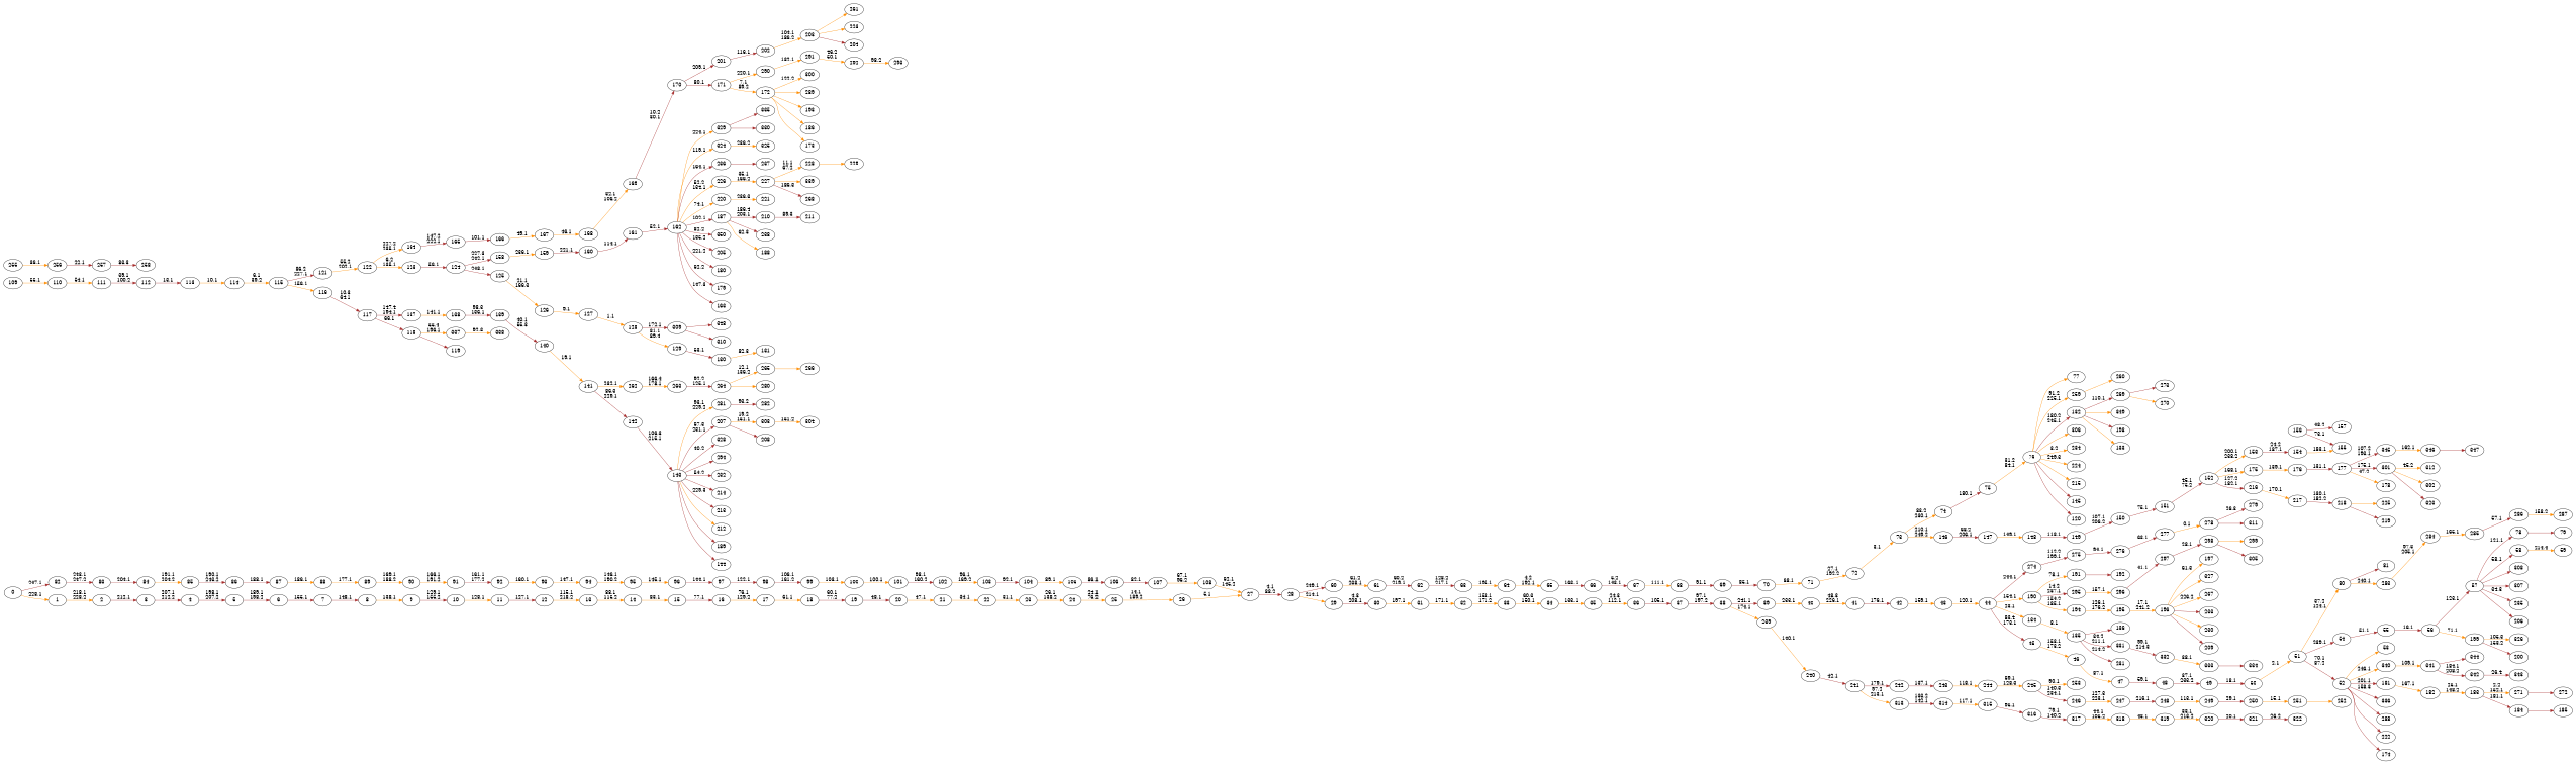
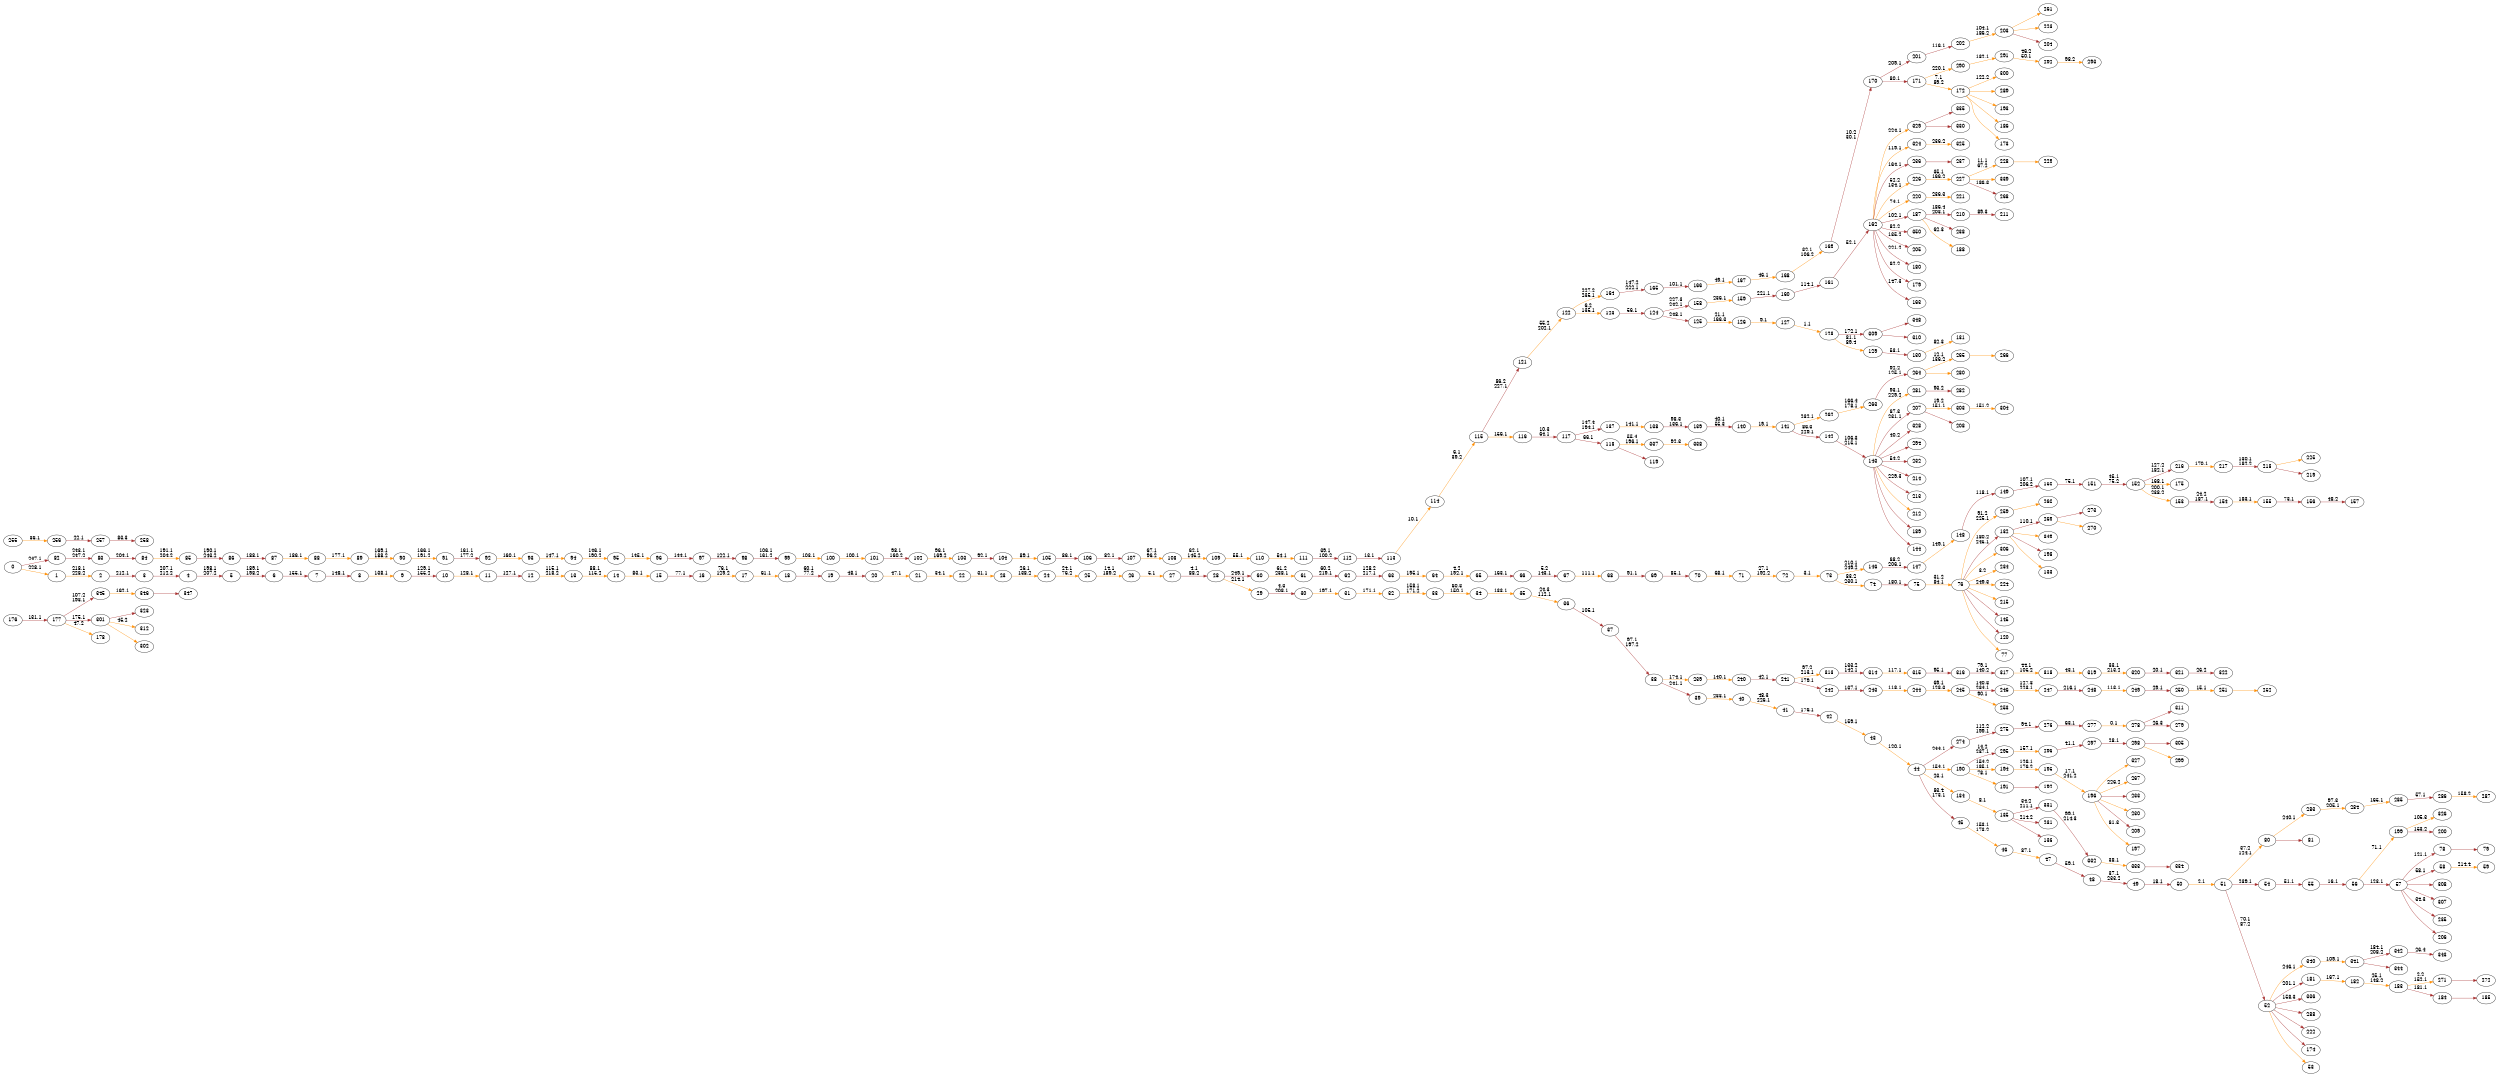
  digraph {
    fontname="DejaVu Serif"
    rankdir=LR
    node [fontname="DejaVu Serif"]
    edge [color=brown fontname="DejaVu Serif"]
    346
    347
    345
    342
    343
    341
    344
    340
    337
    338
    333
    334
    332
    331
    329
    335
    330
    324
    325
    321
    322
    320
    319
    318
    317
    316
    315
    314
    313
    309
    348
    310
    303
    304
    301
    323
    312
    302
    298
    305
    299
    297
    296
    295
    292
    293
    291
    290
    286
    287
    285
    284
    283
    281
    282
    278
    311
    279
    277
    276
    275
    274
    271
    272
    269
    273
    270
    265
    266
    264
    280
    263
    262
    259
    260
    257
    258
    256
    255
    251
    252
    250
    249
    248
    247
    246
    245
    253
    244
    243
    242
    241
    240
    239
    236
    237
    228
    229
    227
    339
    268
    226
    220
    221
    218
    225
    219
    217
    216
    210
    211
    207
    208
    203
    261
    223
    204
    202
    201
    199
    326
    200
    196
    327
    267
    233
    230
    209
    197
    195
    194
    191
    192
    190
    187
    238
    188
    184
    185
    183
    182
    181
    177
    178
    176
    175
    172
    300
    289
    193
    186
    173
    171
    170
    169
    168
    167
    166
    165
    164
    162
    350
    205
    180
    179
    163
    161
    160
    159
    158
    156
    157
    155
    154
    153
    152
    151
    150
    149
    148
    147
    146
    143
    328
    294
    232
    214
    213
    212
    189
    144
    142
    141
    140
    139
    138
    137
    135
    231
    136
    134
    132
    349
    198
    133
    130
    131
    129
    128
    127
    126
    125
    124
    123
    122
    121
    118
    119
    117
    116
    115
    114
    113
    112
    111
    110
    109
    108
    107
    106
    105
    104
    103
    102
    101
    100
    99
    98
    97
    96
    95
    94
    93
    92
    91
    90
    89
    88
    87
    86
    85
    84
    83
    82
    80
    81
    78
    79
    76
    306
    234
    224
    215
    145
    120
    77
    75
    74
    73
    72
    71
    70
    69
    68
    67
    66
    65
    64
    63
    62
    61
    60
    58
    59
    57
    308
    307
    235
    206
    56
    55
    54
    52
    336
    288
    222
    174
    53
    51
    50
    49
    48
    47
    46
    45
    44
    43
    42
    41
    40
    39
    38
    37
    36
    35
    34
    33
    32
    31
    30
    29
    28
    27
    26
    25
    24
    23
    22
    21
    20
    19
    18
    17
    16
    15
    14
    13
    12
    11
    10
    9
    8
    7
    6
    5
    4
    3
    2
    1
    0
    346 -> 347
    345 -> 346 [color=darkorange label="162,1"]
    342 -> 343 [label="26,4"]
    341 -> 342 [label="184,1\n208,2"]
    341 -> 344
    340 -> 341 [color=darkorange label="109,1"]
    337 -> 338 [color=darkorange label="92,3"]
    333 -> 334
    332 -> 333 [color=darkorange label="38,1"]
    331 -> 332 [label="99,1\n214,3"]
    329 -> 335
    329 -> 330
    324 -> 325 [color=darkorange label="236,2"]
    321 -> 322 [label="26,2"]
    320 -> 321 [label="20,1"]
    319 -> 320 [color=darkorange label="33,1\n213,2"]
    318 -> 319 [color=darkorange label="43,1"]
    317 -> 318 [color=darkorange label="44,1\n105,2"]
    316 -> 317 [label="79,1\n140,2"]
    315 -> 316 [label="95,1"]
    314 -> 315 [color=darkorange label="117,1"]
    313 -> 314 [label="133,2\n142,1"]
    309 -> 348
    309 -> 310
    303 -> 304 [color=darkorange label="151,2"]
    301 -> 323
    301 -> 312 [color=darkorange label="45,2"]
    301 -> 302 [color=darkorange]
    298 -> 305
    298 -> 299 [color=darkorange]
    297 -> 298 [label="28,1"]
    296 -> 297 [label="41,1"]
    295 -> 296 [color=darkorange label="157,1"]
    292 -> 293 [color=darkorange label="98,2"]
    291 -> 292 [color=darkorange label="46,2\n50,1"]
    290 -> 291 [color=darkorange label="132,1"]
    286 -> 287 [color=darkorange label="158,2"]
    285 -> 286 [label="57,1"]
    284 -> 285 [color=darkorange label="165,1"]
    283 -> 284 [color=darkorange label="97,3\n205,1"]
    281 -> 282 [label="93,2"]
    278 -> 311
    278 -> 279 [label="26,3"]
    277 -> 278 [color=darkorange label="0,1"]
    276 -> 277 [label="63,1"]
    275 -> 276 [label="94,1"]
    274 -> 275 [label="112,2\n199,1"]
    271 -> 272
    269 -> 273
    269 -> 270 [color=darkorange]
    265 -> 266 [color=darkorange]
    264 -> 265 [color=darkorange label="12,1\n136,2"]
    264 -> 280 [color=darkorange]
    263 -> 264 [label="92,2\n125,1"]
    262 -> 263 [color=darkorange label="166,4\n178,1"]
    259 -> 260 [color=darkorange]
    257 -> 258 [label="83,3"]
    256 -> 257 [label="22,1"]
    255 -> 256 [color=darkorange label="36,1"]
    251 -> 252 [color=darkorange]
    250 -> 251 [color=darkorange label="15,1"]
    249 -> 250 [label="29,1"]
    248 -> 249 [color=darkorange label="113,1"]
    247 -> 248 [label="216,1"]
    246 -> 247 [color=darkorange label="127,3\n223,1"]
    245 -> 246 [label="140,3\n234,1"]
    245 -> 253 [color=darkorange label="90,1"]
    244 -> 245 [color=darkorange label="69,1\n128,3"]
    243 -> 244 [color=darkorange label="118,1"]
    242 -> 243 [label="137,1"]
    241 -> 313 [color=darkorange label="97,2\n213,1"]
    241 -> 242 [label="179,1"]
    240 -> 241 [label="42,1"]
    239 -> 240 [color=darkorange label="140,1"]
    236 -> 237
    228 -> 229 [color=darkorange]
    227 -> 228 [color=darkorange label="11,1\n67,2"]
    227 -> 339 [color=darkorange]
    227 -> 268 [label="186,3"]
    226 -> 227 [color=darkorange label="35,1\n166,2"]
    220 -> 221 [color=darkorange label="236,3"]
    218 -> 225 [color=darkorange]
    218 -> 219
    217 -> 218 [label="130,1\n182,2"]
    216 -> 217 [color=darkorange label="170,1"]
    210 -> 211 [label="89,3"]
    207 -> 303 [color=darkorange label="19,2\n151,1"]
    207 -> 208
    203 -> 261 [color=darkorange]
    203 -> 223 [color=darkorange]
    203 -> 204
    202 -> 203 [color=darkorange label="104,1\n186,2"]
    201 -> 202 [label="116,1"]
    199 -> 326 [color=darkorange label="105,3"]
    199 -> 200 [label="153,2"]
    196 -> 327 [color=darkorange]
    196 -> 267 [color=darkorange label="226,2"]
    196 -> 233
    196 -> 230 [color=darkorange]
    196 -> 209
    196 -> 197 [color=darkorange label="61,3"]
    195 -> 196 [color=darkorange label="17,1\n241,2"]
    194 -> 195 [color=darkorange label="126,1\n176,2"]
    191 -> 192
    190 -> 295 [label="14,2\n237,1"]
    190 -> 194 [color=darkorange label="154,2\n185,1"]
    190 -> 191 [color=darkorange label="78,1"]
    187 -> 210 [label="186,4\n203,1"]
    187 -> 238
    187 -> 188 [color=darkorange label="62,3"]
    184 -> 185
    183 -> 271 [color=darkorange label="2,2\n152,1"]
    183 -> 184 [label="181,1"]
    182 -> 183 [color=darkorange label="25,1\n148,2"]
    181 -> 182 [color=darkorange label="167,1"]
    177 -> 345 [label="107,2\n193,1"]
    177 -> 301 [label="175,1"]
    177 -> 178 [color=darkorange label="47,2"]
    176 -> 177 [label="131,1"]
-   175 -> 176 [color=darkorange label="139,1"]
    172 -> 300 [color=darkorange label="122,2"]
    172 -> 289 [color=darkorange]
    172 -> 193 [color=darkorange]
    172 -> 186 [color=darkorange]
    172 -> 173 [color=darkorange]
    171 -> 290 [color=darkorange label="220,1"]
    171 -> 172 [color=darkorange label="7,1\n89,2"]
    170 -> 201 [label="209,1"]
    170 -> 171 [label="80,1"]
    169 -> 170 [label="10,2\n30,1"]
    168 -> 169 [color=darkorange label="32,1\n106,2"]
    167 -> 168 [color=darkorange label="46,1"]
    166 -> 167 [color=darkorange label="49,1"]
    165 -> 166 [label="101,1"]
    164 -> 165 [label="147,2\n222,1"]
    162 -> 329 [color=darkorange label="224,1"]
    162 -> 324 [color=darkorange label="119,1"]
    162 -> 236 [label="164,1"]
    162 -> 226 [color=darkorange label="52,2\n134,1"]
    162 -> 220 [color=darkorange label="74,1"]
    162 -> 187 [label="102,1"]
    162 -> 350 [label="82,2"]
    162 -> 205 [label="135,2"]
    162 -> 180 [label="221,2"]
    162 -> 179 [label="62,2"]
    162 -> 163 [label="147,3"]
    161 -> 162 [label="52,1"]
    160 -> 161 [label="114,1"]
    159 -> 160 [label="221,1"]
    158 -> 159 [color=darkorange label="236,1"]
    156 -> 157 [label="48,2"]
-   156 -> 155 [label="73,1"]
+   155 -> 156 [label="73,1"]
    154 -> 155 [color=darkorange label="183,1"]
    153 -> 154 [label="24,2\n187,1"]
    152 -> 216 [label="127,2\n182,1"]
    152 -> 175 [color=darkorange label="168,1"]
    152 -> 153 [color=darkorange label="200,1\n238,2"]
    151 -> 152 [label="45,1\n75,2"]
    150 -> 151 [label="75,1"]
    149 -> 150 [label="107,1\n206,2"]
    148 -> 149 [label="118,1"]
    147 -> 148 [color=darkorange label="149,1"]
    146 -> 147 [label="68,2\n206,1"]
    143 -> 281 [color=darkorange label="93,1\n229,2"]
    143 -> 207 [label="67,3\n231,1"]
    143 -> 328 [label="40,2"]
    143 -> 294
    143 -> 232 [label="54,2"]
    143 -> 214
    143 -> 213 [label="229,3"]
    143 -> 212 [color=darkorange]
    143 -> 189
    143 -> 144
    142 -> 143 [label="106,3\n215,1"]
    141 -> 262 [color=darkorange label="232,1"]
    141 -> 142 [label="86,3\n229,1"]
    140 -> 141 [color=darkorange label="19,1"]
    139 -> 140 [label="40,1\n55,3"]
    138 -> 139 [label="98,3\n136,1"]
    137 -> 138 [color=darkorange label="141,1"]
    135 -> 331 [label="34,2\n211,1"]
    135 -> 231 [label="214,2"]
    135 -> 136
    134 -> 135 [color=darkorange label="8,1"]
    132 -> 269 [label="110,1"]
    132 -> 349 [color=darkorange]
    132 -> 198
    132 -> 133 [color=darkorange]
    130 -> 131 [color=darkorange label="82,3"]
    129 -> 130 [label="53,1"]
    128 -> 309 [label="172,1"]
    128 -> 129 [color=darkorange label="81,1\n89,4"]
    127 -> 128 [color=darkorange label="1,1"]
    126 -> 127 [color=darkorange label="9,1"]
    125 -> 126 [color=darkorange label="21,1\n166,3"]
    124 -> 158 [label="227,3\n242,1"]
    124 -> 125 [label="248,1"]
    123 -> 124 [label="56,1"]
    122 -> 164 [color=darkorange label="227,2\n235,1"]
    122 -> 123 [color=darkorange label="6,2\n135,1"]
    121 -> 122 [color=darkorange label="55,2\n202,1"]
    118 -> 337 [color=darkorange label="55,4\n196,1"]
    118 -> 119
    117 -> 137 [label="147,4\n194,1"]
    117 -> 118 [label="66,1"]
    116 -> 117 [label="10,3\n64,1"]
    115 -> 121 [label="86,2\n227,1"]
    115 -> 116 [color=darkorange label="156,1"]
    114 -> 115 [color=darkorange label="6,1\n39,2"]
    113 -> 114 [color=darkorange label="10,1"]
    112 -> 113 [label="13,1"]
    111 -> 112 [label="39,1\n100,2"]
    110 -> 111 [color=darkorange label="54,1"]
    109 -> 110 [color=darkorange label="55,1"]
-   108 -> 27 [color=darkorange label="62,1\n145,2"]
+   108 -> 109 [color=darkorange label="62,1\n145,2"]
    107 -> 108 [color=darkorange label="67,1\n96,2"]
    106 -> 107 [label="82,1"]
    105 -> 106 [label="86,1"]
    104 -> 105 [color=darkorange label="89,1"]
    103 -> 104 [label="92,1"]
    102 -> 103 [color=darkorange label="96,1\n169,2"]
    101 -> 102 [label="98,1\n160,2"]
    100 -> 101 [color=darkorange label="100,1"]
    99 -> 100 [color=darkorange label="103,1"]
    98 -> 99 [label="106,1\n161,2"]
    97 -> 98 [label="122,1"]
    96 -> 97 [label="144,1"]
    95 -> 96 [color=darkorange label="145,1"]
    94 -> 95 [color=darkorange label="146,1\n190,2"]
    93 -> 94 [color=darkorange label="147,1"]
    92 -> 93 [color=darkorange label="160,1"]
    91 -> 92 [label="161,1\n177,2"]
    90 -> 91 [color=darkorange label="166,1\n191,2"]
    89 -> 90 [color=darkorange label="169,1\n188,2"]
    88 -> 89 [color=darkorange label="177,1"]
    87 -> 88 [color=darkorange label="186,1"]
    86 -> 87 [label="188,1"]
    85 -> 86 [label="190,1\n243,2"]
    84 -> 85 [color=darkorange label="191,1\n204,2"]
    83 -> 84 [label="204,1"]
    82 -> 83 [label="243,1\n247,2"]
    80 -> 283 [color=darkorange label="240,1"]
    80 -> 81
    78 -> 79
    76 -> 259 [color=darkorange label="91,2\n225,1"]
    76 -> 132 [label="180,2\n245,1"]
    76 -> 306 [color=darkorange]
    76 -> 234 [color=darkorange label="3,2"]
    76 -> 224 [color=darkorange label="249,3"]
    76 -> 215 [color=darkorange]
    76 -> 145
    76 -> 120
    76 -> 77 [color=darkorange]
    75 -> 76 [color=darkorange label="31,2\n84,1"]
    74 -> 75 [label="180,1"]
    73 -> 146 [color=darkorange label="210,1\n249,2"]
    73 -> 74 [color=darkorange label="83,2\n230,1"]
    72 -> 73 [color=darkorange label="3,1"]
    71 -> 72 [color=darkorange label="27,1\n192,2"]
    70 -> 71 [color=darkorange label="68,1"]
    69 -> 70 [label="85,1"]
    68 -> 69 [label="91,1"]
    67 -> 68 [color=darkorange label="111,1"]
    66 -> 67 [label="5,2\n143,1"]
    65 -> 66 [label="163,1"]
    64 -> 65 [color=darkorange label="4,2\n192,1"]
    63 -> 64 [color=darkorange label="195,1"]
    62 -> 63 [label="128,2\n217,1"]
    61 -> 62 [label="60,2\n219,1"]
    60 -> 61 [color=darkorange label="61,2\n238,1"]
    58 -> 59 [color=darkorange label="214,4"]
    57 -> 78 [label="121,1"]
    57 -> 58 [label="58,1"]
    57 -> 308
    57 -> 307
    57 -> 235 [label="34,3"]
    57 -> 206
    56 -> 199 [color=darkorange label="71,1"]
    56 -> 57 [label="123,1"]
    55 -> 56 [label="16,1"]
    54 -> 55 [label="51,1"]
    52 -> 340 [color=darkorange label="246,1"]
    52 -> 181 [label="201,1"]
    52 -> 336 [label="158,3"]
    52 -> 288
    52 -> 222
    52 -> 174
    52 -> 53 [color=darkorange]
    51 -> 80 [color=darkorange label="37,2\n124,1"]
    51 -> 54 [label="239,1"]
    51 -> 52 [label="70,1\n87,2"]
    50 -> 51 [color=darkorange label="2,1"]
    49 -> 50 [label="18,1"]
    48 -> 49 [label="37,1\n233,2"]
    47 -> 48 [label="59,1"]
    46 -> 47 [color=darkorange label="87,1"]
    45 -> 46 [color=darkorange label="153,1\n173,2"]
    44 -> 274 [label="244,1"]
    44 -> 190 [color=darkorange label="154,1"]
    44 -> 134 [color=darkorange label="23,1"]
    44 -> 45 [label="83,4\n173,1"]
    43 -> 44 [color=darkorange label="120,1"]
    42 -> 43 [color=darkorange label="159,1"]
    41 -> 42 [label="176,1"]
    40 -> 41 [color=darkorange label="48,3\n226,1"]
    39 -> 40 [color=darkorange label="233,1"]
    38 -> 239 [color=darkorange label="174,1"]
    38 -> 39 [label="241,1"]
    37 -> 38 [label="97,1\n197,2"]
    36 -> 37 [label="105,1"]
    35 -> 36 [color=darkorange label="24,3\n112,1"]
    34 -> 35 [color=darkorange label="133,1"]
    33 -> 34 [color=darkorange label="60,3\n150,1"]
    32 -> 33 [color=darkorange label="158,1\n171,2"]
    31 -> 32 [color=darkorange label="171,1"]
    30 -> 31 [color=darkorange label="197,1"]
    29 -> 30 [label="4,3\n208,1"]
    28 -> 60 [label="249,1"]
    28 -> 29 [color=darkorange label="214,1"]
    27 -> 28 [label="4,1\n88,2"]
    26 -> 27 [color=darkorange label="5,1"]
    25 -> 26 [color=darkorange label="14,1\n189,2"]
    24 -> 25 [color=darkorange label="24,1\n76,2"]
    23 -> 24 [color=darkorange label="26,1\n138,2"]
    22 -> 23 [color=darkorange label="31,1"]
    21 -> 22 [color=darkorange label="34,1"]
    20 -> 21 [color=darkorange label="47,1"]
    19 -> 20 [label="48,1"]
    18 -> 19 [label="60,1\n77,2"]
    17 -> 18 [color=darkorange label="61,1"]
    16 -> 17 [color=darkorange label="76,1\n129,2"]
    15 -> 16 [label="77,1"]
    14 -> 15 [color=darkorange label="83,1"]
    13 -> 14 [color=darkorange label="88,1\n115,2"]
    12 -> 13 [color=darkorange label="115,1\n218,2"]
    11 -> 12 [label="127,1"]
    10 -> 11 [color=darkorange label="128,1"]
    9 -> 10 [label="129,1\n155,2"]
    8 -> 9 [color=darkorange label="138,1"]
    7 -> 8 [label="148,1"]
    6 -> 7 [label="155,1"]
    5 -> 6 [label="189,1\n198,2"]
    4 -> 5 [label="198,1\n207,2"]
    3 -> 4 [label="207,1\n212,2"]
    2 -> 3 [label="212,1"]
    1 -> 2 [color=darkorange label="218,1\n228,2"]
    0 -> 82 [label="247,1"]
    0 -> 1 [color=darkorange label="228,1"]
  }
